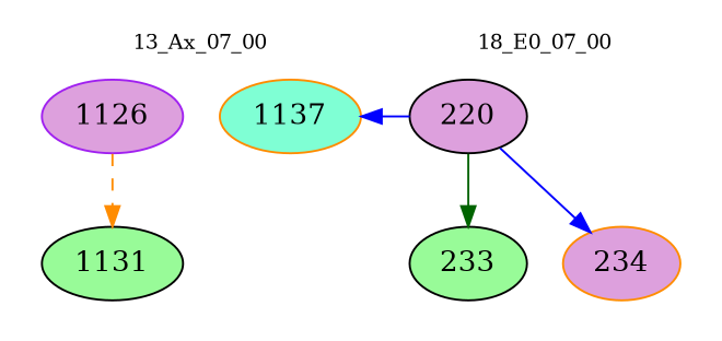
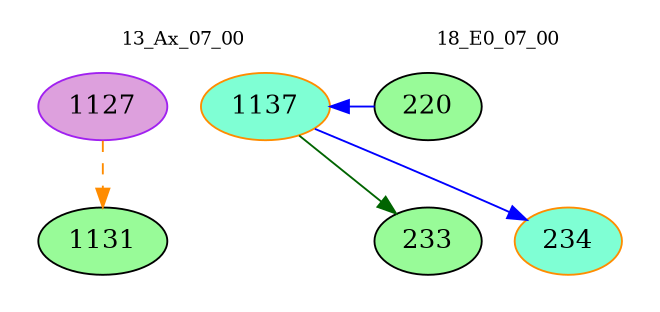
  digraph {
    node [color=black fillcolor=plum style=filled]
    edge [color=blue style=solid]
-   n1 [color=purple label=1126]
+   n1 [color=purple label=1127]
    n2 [color=darkorange fillcolor=aquamarine label=1137]
    n3 [fillcolor=palegreen label=1131]
-   n4 [label=220]
+   n4 [fillcolor=palegreen label=220]
    n5 [fillcolor=palegreen label=233]
-   n6 [color=darkorange label=234]
+   n6 [color=darkorange fillcolor=aquamarine label=234]
    subgraph cluster_1 {
      color=white
      fontsize=10
      label="13_Ax_07_00"
      n1
      n2
      n3
    }
    subgraph cluster_2 {
      color=white
      fontsize=10
      label="18_E0_07_00"
      n4
      n5
      n6
    }
    n1 -> n3 [color=darkorange style=dashed]
    n4 -> n2
-   n4 -> n5 [color=darkgreen]
-   n4 -> n6
+   n2 -> n5 [color=darkgreen]
+   n2 -> n6
  }
